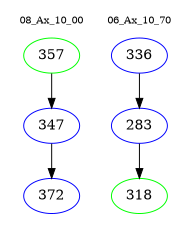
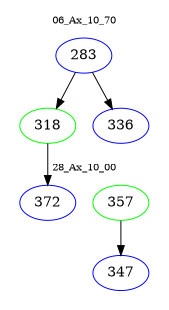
  digraph {
    node [color=blue]
    edge [color=black]
    n1 [color=green label=357]
    n2 [label=347]
    n3 [label=372]
    n4 [color=green label=318]
    n5 [label=283]
    n6 [label=336]
    subgraph cluster_1 {
      color=white
      fontsize=10
-     label="08_Ax_10_00"
+     label="28_Ax_10_00"
      n1
      n2
      n3
    }
    subgraph cluster_2 {
      color=white
      fontsize=10
      label="06_Ax_10_70"
      n4
      n5
      n6
    }
    n1 -> n2
-   n2 -> n3
+   n4 -> n3
    n5 -> n4
-   n6 -> n5
+   n5 -> n6
  }
